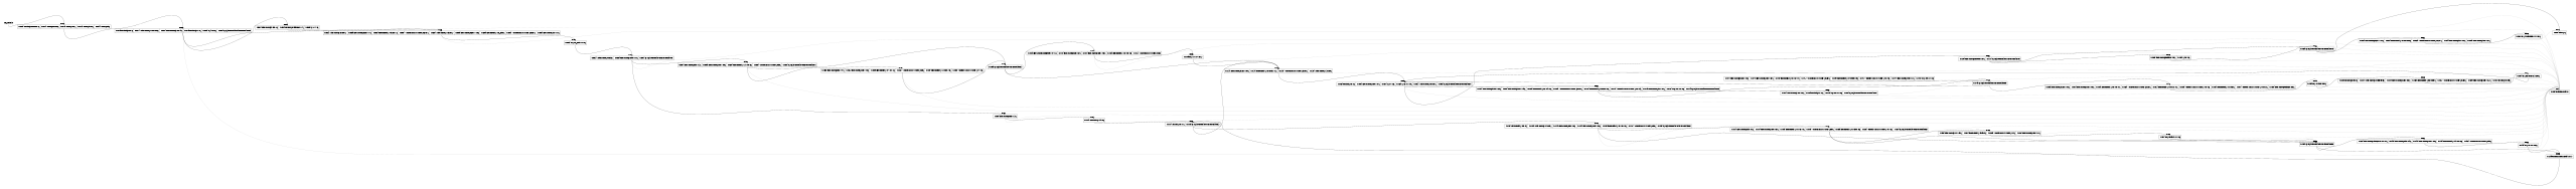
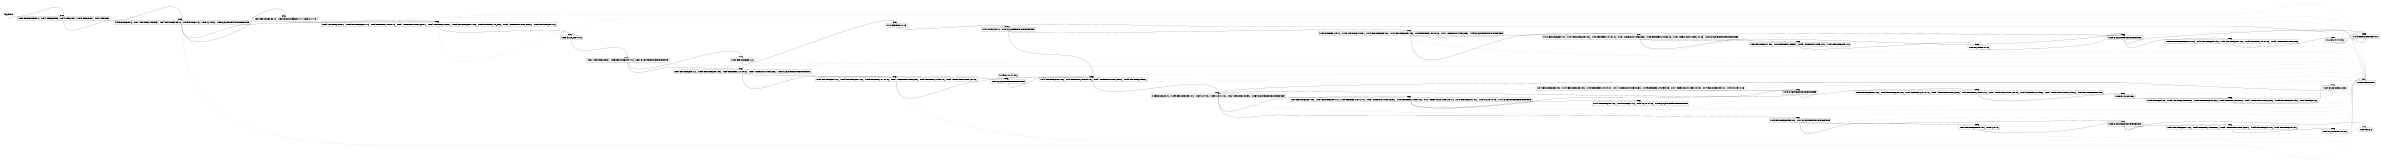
  digraph {
    fontname=Lato
    rankdir=LR
    node [fontname=Lato shape=record]
    edge [fontname=Lato headport=n tailport=s]
    n1 [label=BB_next548 shape=none]
    n2 [label="{26070: constant[undefined,v1]|26071: vardecl['dequeue']|26072: vardecl['index']|26073: vardecl['timers']|26074: vardecl['data']}"]
    n3 [label="{26075: constant[true,v2]|26076: write-variable[v2,'dequeue']*|26077: read-variable['type',v4,-]|26078: constant[null,v5]|26079: !=[v4,v5,v3]|26080: if[v3](true-block:8784,false-block:8785)}"]
    n4 [label="{26084: write-variable[v3,'index']*|26085: read-variable['jQuery',v7,-]|26086: read-property[v7,'timers',v6]|26087: \<variable-non-null-undef\>['jQuery']|26088: write-variable[v6,'timers']*|26089: read-variable['jQuery',v10,-]|26090: read-property[v10,'_data',-]|26091: \<variable-non-null-undef\>['jQuery']|26092: read-variable['this',v11,-]}"]
    n5 [label="{26081: read-variable['type',v6,-]|26082: constant[\"queueHooks\",v7]|26083: +[v6,v7,v3]}"]
    n6 [label="{26208: exceptional-return}"]
    n7 [label="{26093: call[v10,'_data',v11,v8]}"]
    n8 [label="{26094: write-variable[v8,'data']*|26095: read-variable['index',v12,-]|26096: if[v12](true-block:8788,false-block:8789)}"]
    n9 [label="{26097: read-variable['data',v14,-]|26098: read-variable['index',v15,-]|26099: read-property[v14,v15,v13]|26100: \<variable-non-null-undef\>['data']|26101: if[v13](true-block:8790,false-block:8791)}"]
    n10 [label="{26102: read-variable['data',v14,-]}"]
    n11 [label="{26109: if[v13](true-block:8792,false-block:8804)}"]
    n12 [label="{26103: read-variable['data',v17,-]|26104: read-variable['index',v18,-]|26105: read-property[v17,v18,v16]|26106: \<variable-non-null-undef\>['data']|26107: read-property[v16,'stop',v13]|26108: \<property-non-null-undef\>[v17,v18]}"]
    n13 [label="{26116: begin-for-in[v14,v15]}"]
-   n14 [label="{26110: read-variable['stopQueue',v17,v16]|26111: read-variable['data',v19,-]|26112: read-variable['index',v20,-]|26113: read-property[v19,v20,v18]|26114: \<variable-non-null-undef\>['data']}"]
    n15 [label="{26146: read-variable['timers',v15,-]|26147: read-property[v15,'length',v14]|26148: \<variable-non-null-undef\>['timers']|26149: write-variable[v14,'index']}"]
    n16 [label="{26117: has-next[v15,v16]|26118: if[v16](true-block:8796,false-block:8804)}"]
    n17 [label="{26115: call[v16,v17,v18,-]*}"]
    n18 [label="{26150: constant[1.0,v16]|26151: read-variable['index',v17,-]|26152: +[v17,v13]|26153: -[v13,v16,v18]|26154: write-variable[v18,'index']|26155: if[v13](true-block:8806,false-block:8807)}"]
    n19 [label="{26119: next-property[v15,v17]|26120: write-variable[v17,'index']|26121: read-variable['data',v19,-]|26122: read-variable['index',v20,-]|26123: read-property[v19,v20,v18]|26124: \<variable-non-null-undef\>['data']|26125: if[v18](true-block:8797,false-block:8800)}"]
    n20 [label="{26156: read-variable['timers',v23,-]|26157: read-variable['index',v24,-]|26158: read-property[v23,v24,v22]|26159: \<variable-non-null-undef\>['timers']|26160: read-property[v22,'elem',v20]|26161: \<property-non-null-undef\>[v23,v24]|26162: read-variable['this',v21,-]|26163: ===[v20,v21,v19]|26164: if[v19](true-block:8808,false-block:8810)}"]
    n21 [label="{26165: read-variable['dequeue',v19,-]|26166: if[v19](true-block:8816,false-block:8815)}"]
    n22 [label="{26138: if[v18](true-block:8801,false-block:8803)}"]
    n23 [label="{26126: read-variable['data',v22,-]|26127: read-variable['index',v23,-]|26128: read-property[v22,v23,v21]|26129: \<variable-non-null-undef\>['data']|26130: read-property[v21,'stop',v18]|26131: \<property-non-null-undef\>[v22,v23]|26132: if[v18](true-block:8798,false-block:8800)}"]
    n24 [label="{26139: read-variable['stopQueue',v22,v21]|26140: read-variable['data',v24,-]|26141: read-variable['index',v25,-]|26142: read-property[v24,v25,v23]|26143: \<variable-non-null-undef\>['data']}"]
    n25 [label="{26145: end-for-in(begin-node:26116)}"]
    n26 [label="{26133: read-variable['rrun',v25,-]|26134: read-property[v25,'test',-]|26135: \<variable-non-null-undef\>['rrun']|26136: read-variable['index',v26,-]}"]
    n27 [label="{26144: call[v21,v22,v23,-]*}"]
    n28 [label="{26137: call[v25,'test',v26,v18]}"]
    n29 [label="{26179: if[v19](true-block:8811,false-block:8805)}"]
    n30 [label="{26167: read-variable['type',v25,-]|26168: constant[null,v26]|26169: ==[v25,v26,v19]|26170: if[v19](true-block:8810,false-block:8809)}"]
    n31 [label="{26200: if[v19](true-block:8817,false-block:8819)}"]
    n32 [label="{26198: read-variable['gotoEnd',v20,-]|26199: ![v20,v19]}"]
    n33 [label="{26180: read-variable['timers',v28,-]|26181: read-variable['index',v29,-]|26182: read-property[v28,v29,v27]|26183: \<variable-non-null-undef\>['timers']|26184: read-property[v27,'anim',v26]|26185: \<property-non-null-undef\>[v28,v29]|26186: read-property[v26,'stop',-]|26187: \<property-non-null-undef\>[v27,'anim']|26188: read-variable['gotoEnd',v30,-]}"]
    n34 [label="{26201: read-variable['jQuery',v21,-]|26202: read-property[v21,'dequeue',-]|26203: \<variable-non-null-undef\>['jQuery']|26204: read-variable['this',v22,-]|26205: read-variable['type',v23,-]}"]
    n35 [label="{26207: return[v1]}"]
    n36 [label="{26189: call[v26,'stop',v30,-]*}"]
    n37 [label="{26171: read-variable['timers',v28,-]|26172: read-variable['index',v29,-]|26173: read-property[v28,v29,v27]|26174: \<variable-non-null-undef\>['timers']|26175: read-property[v27,'queue',v25]|26176: \<property-non-null-undef\>[v28,v29]|26177: read-variable['type',v26,-]|26178: ===[v25,v26,v19]}"]
    n38 [label="{26206: call[v21,'dequeue',v22,v23,-]*}"]
    n39 [label="{26190: constant[false,v31]|26191: write-variable[v31,'dequeue']*|26192: read-variable['timers',v33,-]|26193: read-property[v33,'splice',-]|26194: \<variable-non-null-undef\>['timers']|26195: read-variable['index',v34,-]|26196: constant[1.0,v35]}"]
    n40 [label="{26197: call[v33,'splice',v34,v35,-]*}"]
    n1 -> n2 [headlabel="    8782"]
    n2 -> n3 [headlabel="      8783"]
    n3 -> n4 [headlabel="      8785"]
    n3 -> n5 [headlabel="      8784"]
    n3 -> n6 [color=gray headlabel="      8820"]
    n4 -> n6 [color=gray]
    n4 -> n7 [headlabel="      8786"]
    n5 -> n4
    n5 -> n6 [color=gray]
    n7 -> n8 [headlabel="      8787"]
    n8 -> n6 [color=gray]
    n8 -> n9 [headlabel="      8788"]
    n8 -> n10 [headlabel="      8789"]
    n9 -> n6 [color=gray]
    n9 -> n11 [headlabel="      8791"]
    n9 -> n12 [headlabel="      8790"]
    n10 -> n6 [color=gray]
    n10 -> n13 [headlabel="      8794"]
-   n11 -> n14 [headlabel="      8792"]
    n11 -> n15 [headlabel="      8804"]
    n12 -> n6 [color=gray]
    n12 -> n11
    n13 -> n6 [color=gray]
    n13 -> n16 [headlabel="      8795"]
-   n14 -> n6 [color=gray]
-   n14 -> n17 [headlabel="      8793"]
    n15 -> n6 [color=gray]
    n15 -> n18 [headlabel="      8805"]
    n16 -> n15
    n16 -> n19 [headlabel="      8796"]
    n17 -> n6 [color=gray]
    n17 -> n15
    n18 -> n6 [color=gray]
    n18 -> n20 [headlabel="      8806"]
    n18 -> n21 [headlabel="      8807"]
    n19 -> n6 [color=gray]
    n19 -> n22 [headlabel="      8800"]
    n19 -> n23 [headlabel="      8797"]
    n20 -> n6 [color=gray]
    n20 -> n29 [headlabel="      8810"]
    n20 -> n30 [headlabel="      8808"]
    n21 -> n6 [color=gray]
    n21 -> n31 [headlabel="      8816"]
    n21 -> n32 [headlabel="      8815"]
    n22 -> n24 [headlabel="      8801"]
    n22 -> n25 [headlabel="      8803"]
    n23 -> n6 [color=gray]
    n23 -> n22
    n23 -> n26 [headlabel="      8798"]
    n24 -> n6 [color=gray]
    n24 -> n27 [headlabel="      8802"]
    n25 -> n16
    n26 -> n6 [color=gray]
    n26 -> n28 [headlabel="      8799"]
    n27 -> n6 [color=gray]
    n27 -> n25
    n28 -> n6 [color=gray]
    n28 -> n22
    n29 -> n18
    n29 -> n33 [headlabel="      8811"]
    n30 -> n6 [color=gray]
    n30 -> n29 [color=gray]
    n31 -> n34 [headlabel="      8817"]
    n31 -> n35 [headlabel="      8819"]
    n32 -> n6 [color=gray]
    n32 -> n31
    n33 -> n6 [color=gray]
    n33 -> n36 [headlabel="      8812"]
    n34 -> n6 [color=gray]
    n34 -> n38 [headlabel="      8818"]
    n36 -> n6 [color=gray]
    n36 -> n39 [headlabel="      8813"]
    n37 -> n6 [color=gray]
    n37 -> n29
    n38 -> n6 [color=gray]
    n38 -> n35 [color=gray]
    n39 -> n6 [color=gray]
    n39 -> n40 [headlabel="      8814"]
    n40 -> n6 [color=gray]
    n40 -> n18
  }
